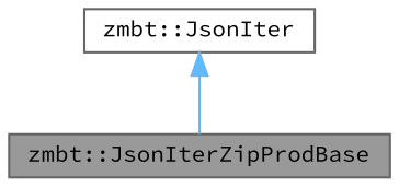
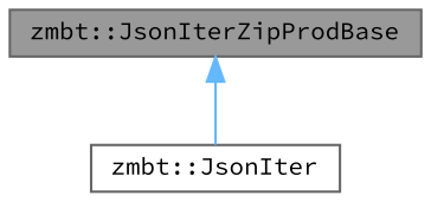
  digraph {
    fontname="Source Code Pro"
    node [color=gray40 fontname="Source Code Pro" fontsize=10 shape=box style=filled]
    n1 [fillcolor=grey60 fontcolor=black height=0.2 label="zmbt::JsonIterZipProdBase" width=0.4]
    n2 [fillcolor=white height=0.2 label="zmbt::JsonIter" width=0.4]
-   n2 -> n1 [color=steelblue1 dir=back fontname="Source Code Pro" fontsize=10 labelfontname=Helvetica labelfontsize=10 style=solid]
+   n1 -> n2 [color=steelblue1 dir=back fontname="Source Code Pro" fontsize=10 labelfontname=Helvetica labelfontsize=10 style=solid]
  }
